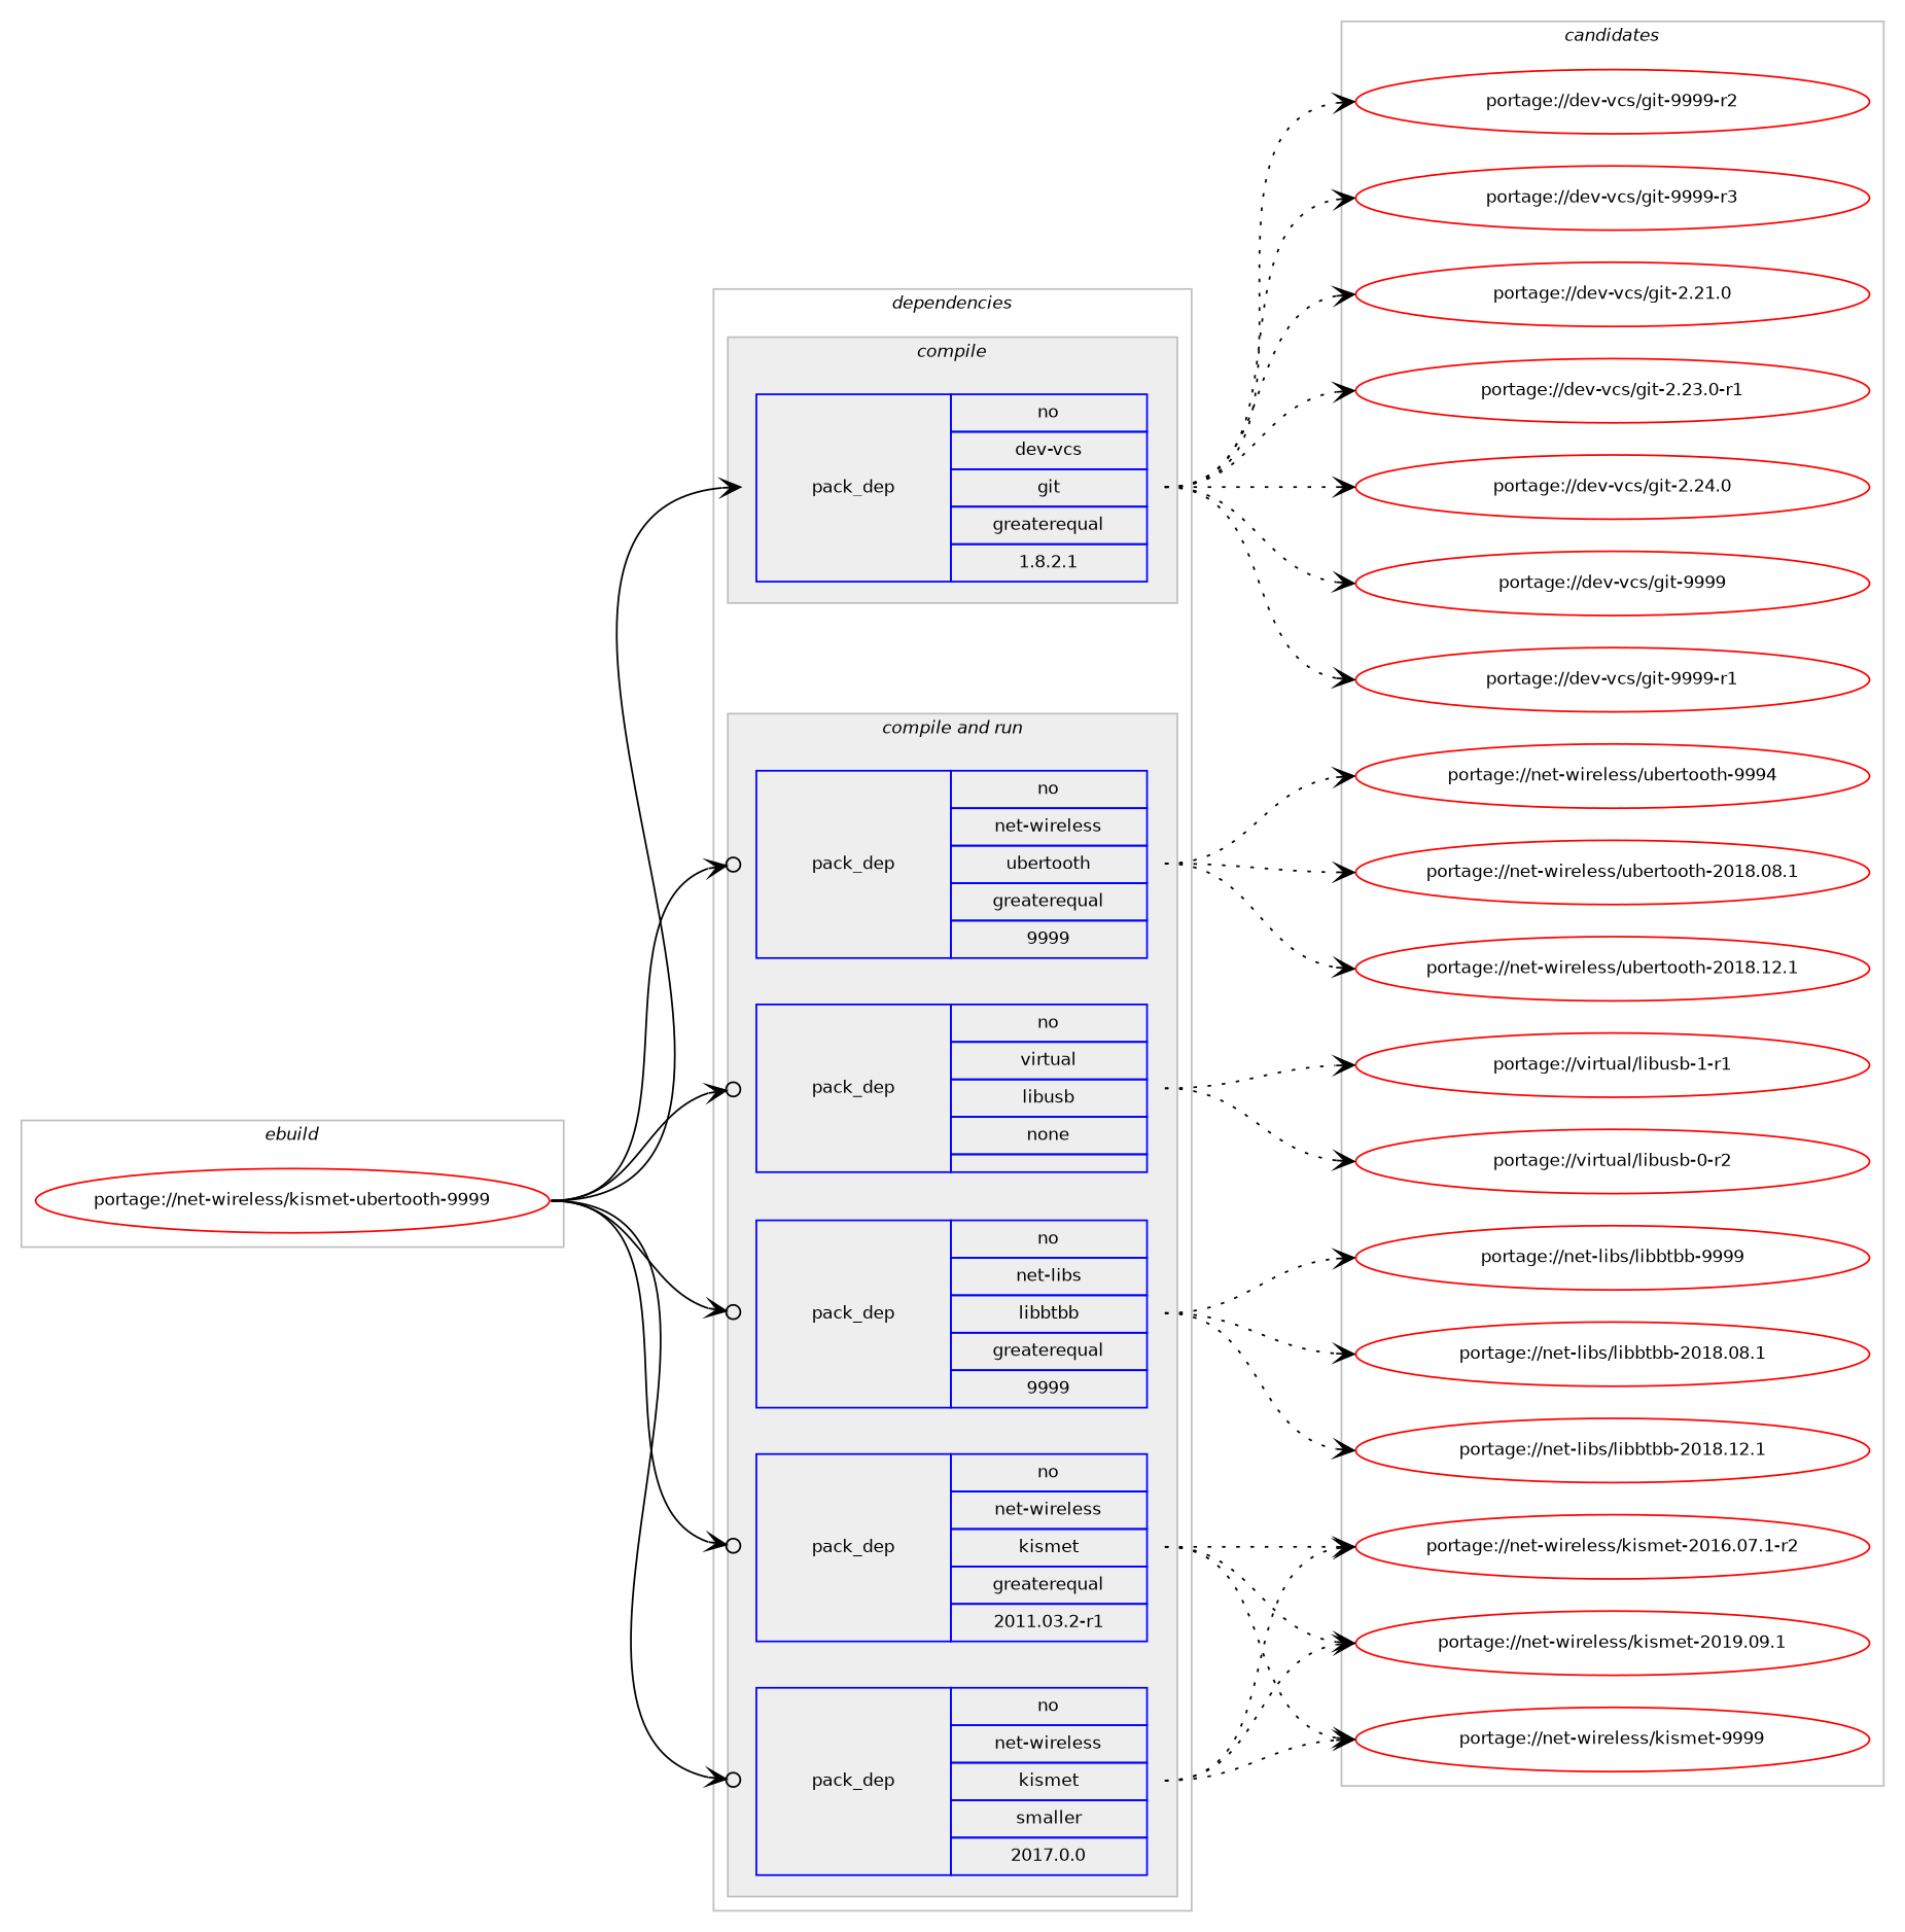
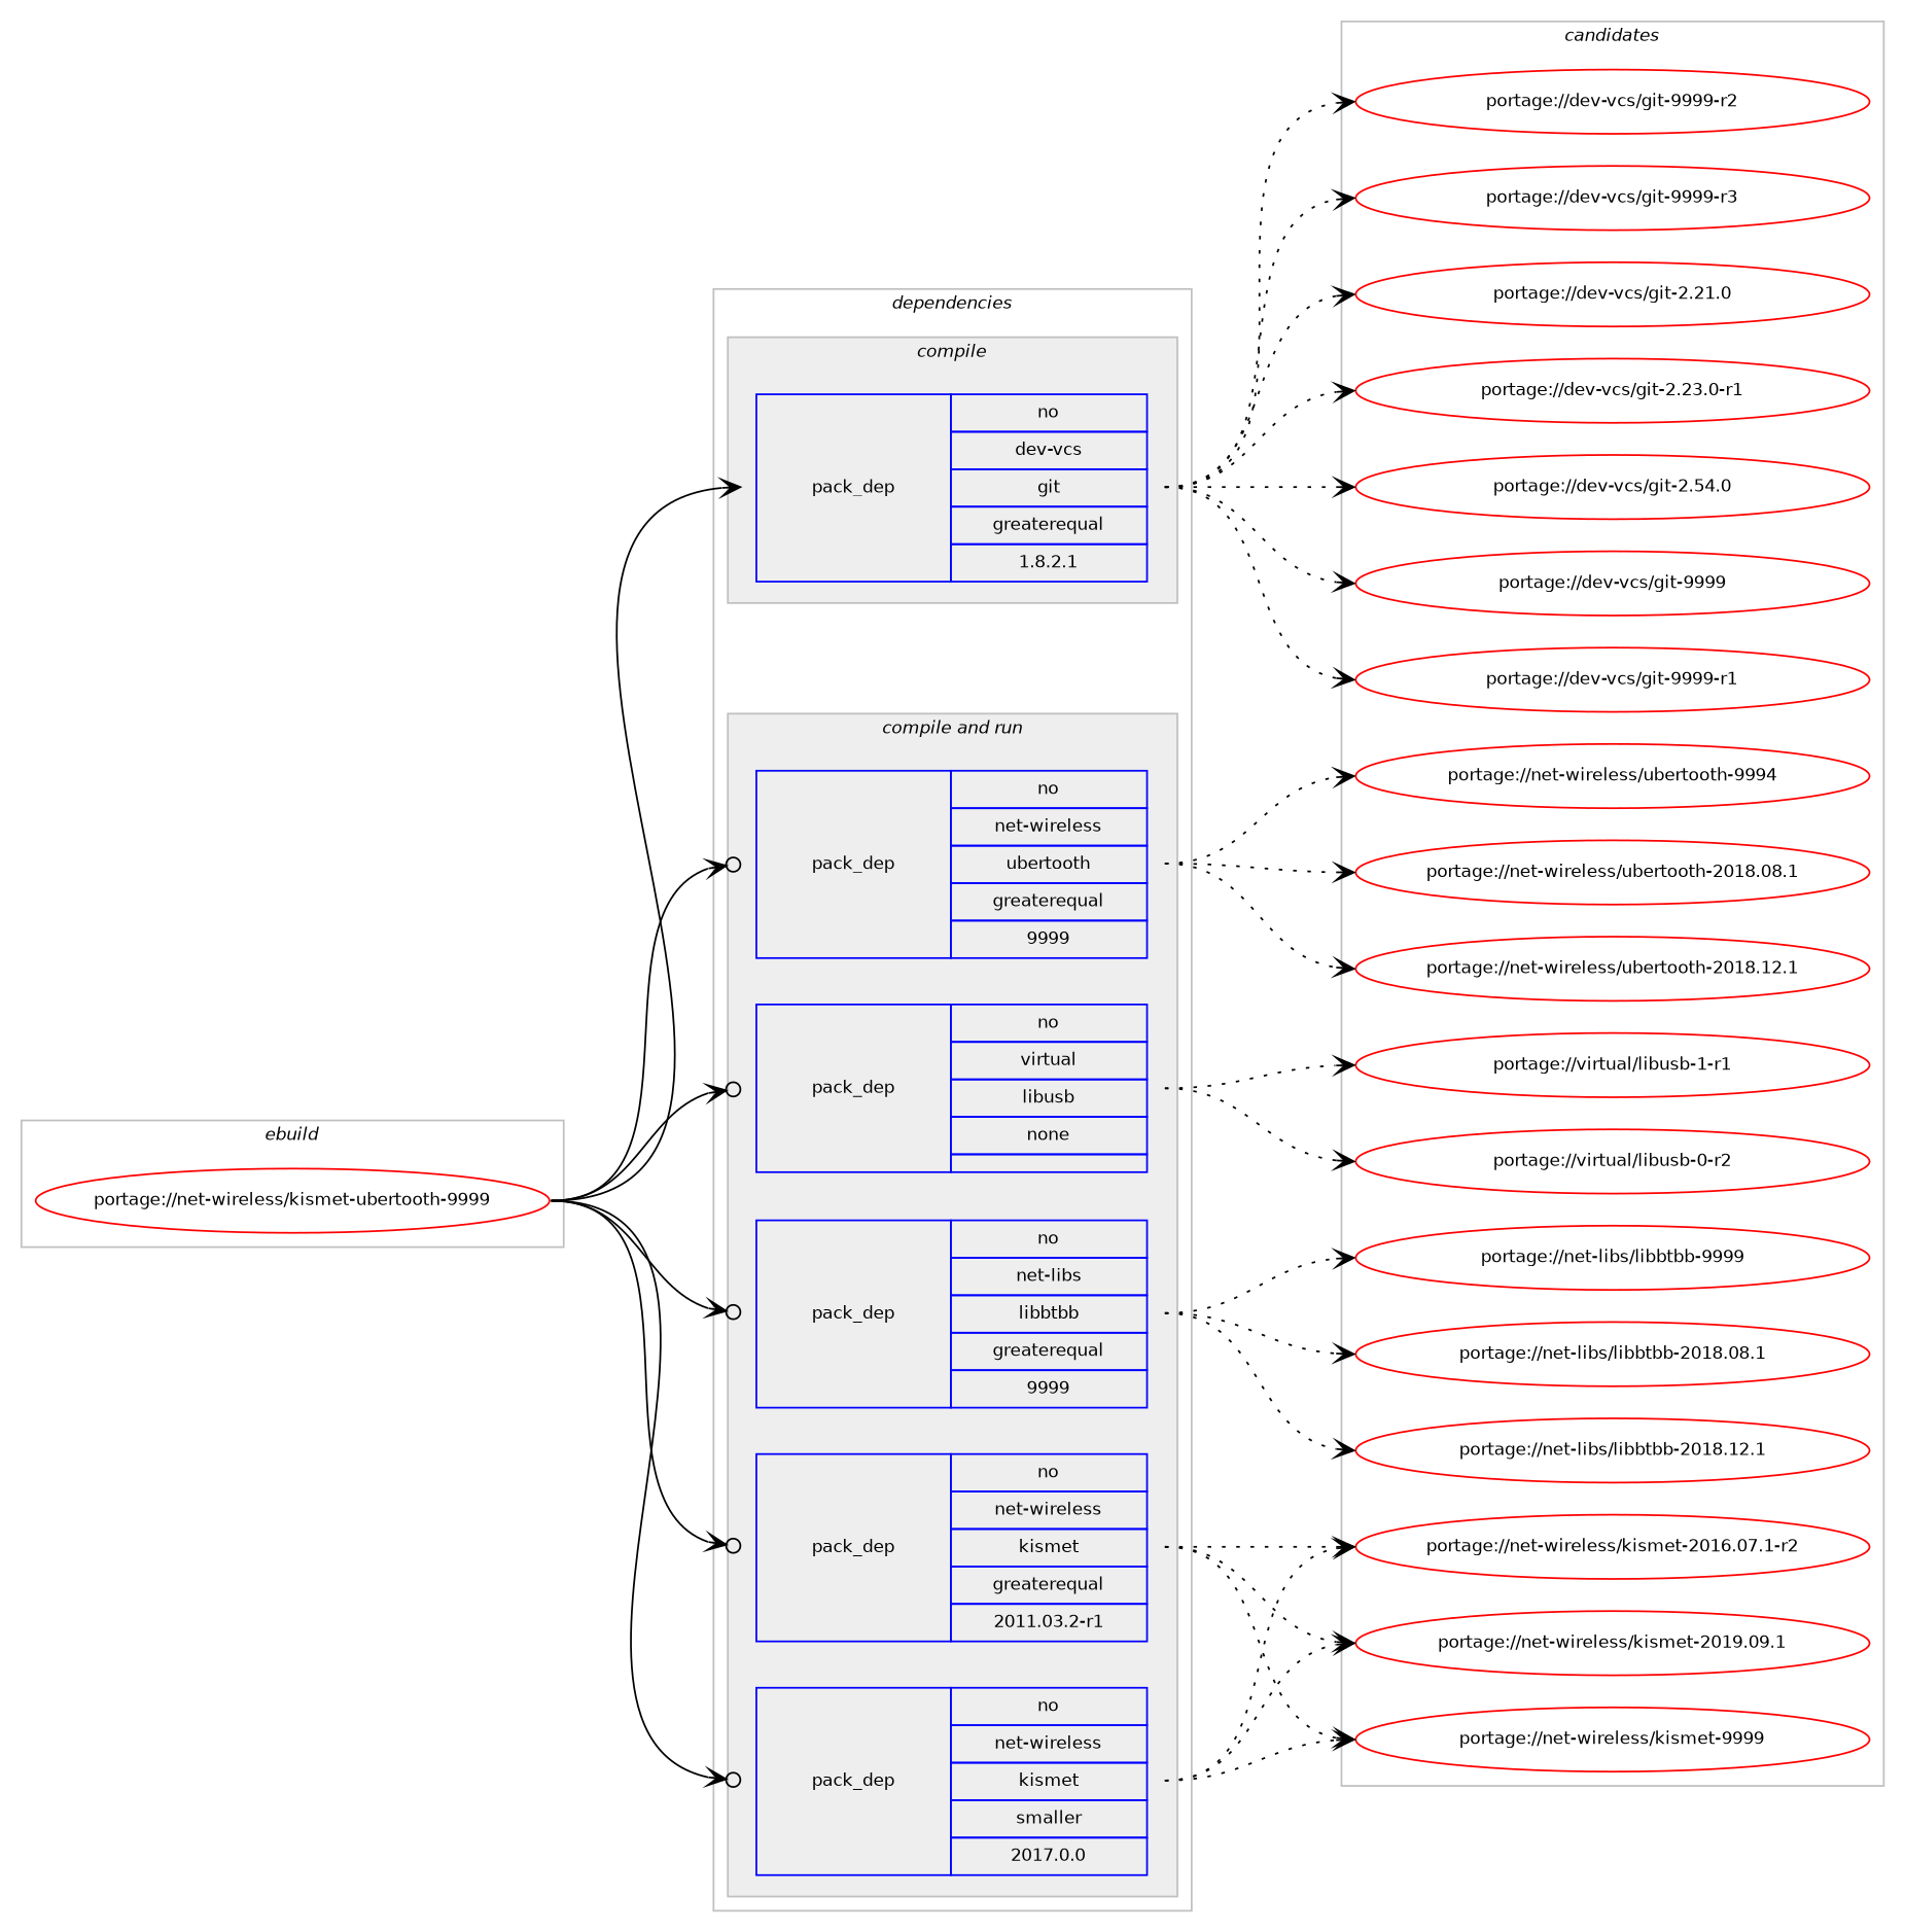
  digraph {
    compound=true
    concentrate=true
    fontname=Helvetica
    fontsize=10
    newrank=true
    rankdir=LR
    ranksep=1.5
    node [color=red fontname=Helvetica fontsize=10]
    edge [arrowhead=vee headport=w style=dotted tailport=e weight=100]
    n1 [label="portage://net-wireless/kismet-ubertooth-9999" width=4]
    n2 [color=blue label=<<TABLE BORDER="0" CELLBORDER="1" CELLSPACING="0" CELLPADDING="4" WIDTH="220"><TR><TD ROWSPAN="6" CELLPADDING="30">pack_dep</TD></TR><TR><TD WIDTH="110">no</TD></TR><TR><TD>dev-vcs</TD></TR><TR><TD>git</TD></TR><TR><TD>greaterequal</TD></TR><TR><TD>1.8.2.1</TD></TR></TABLE>> shape=none]
    n3 [color=blue label=<<TABLE BORDER="0" CELLBORDER="1" CELLSPACING="0" CELLPADDING="4" WIDTH="220"><TR><TD ROWSPAN="6" CELLPADDING="30">pack_dep</TD></TR><TR><TD WIDTH="110">no</TD></TR><TR><TD>net-libs</TD></TR><TR><TD>libbtbb</TD></TR><TR><TD>greaterequal</TD></TR><TR><TD>9999</TD></TR></TABLE>> shape=none]
    n4 [color=blue label=<<TABLE BORDER="0" CELLBORDER="1" CELLSPACING="0" CELLPADDING="4" WIDTH="220"><TR><TD ROWSPAN="6" CELLPADDING="30">pack_dep</TD></TR><TR><TD WIDTH="110">no</TD></TR><TR><TD>net-wireless</TD></TR><TR><TD>kismet</TD></TR><TR><TD>greaterequal</TD></TR><TR><TD>2011.03.2-r1</TD></TR></TABLE>> shape=none]
    n5 [color=blue label=<<TABLE BORDER="0" CELLBORDER="1" CELLSPACING="0" CELLPADDING="4" WIDTH="220"><TR><TD ROWSPAN="6" CELLPADDING="30">pack_dep</TD></TR><TR><TD WIDTH="110">no</TD></TR><TR><TD>net-wireless</TD></TR><TR><TD>kismet</TD></TR><TR><TD>smaller</TD></TR><TR><TD>2017.0.0</TD></TR></TABLE>> shape=none]
    n6 [color=blue label=<<TABLE BORDER="0" CELLBORDER="1" CELLSPACING="0" CELLPADDING="4" WIDTH="220"><TR><TD ROWSPAN="6" CELLPADDING="30">pack_dep</TD></TR><TR><TD WIDTH="110">no</TD></TR><TR><TD>net-wireless</TD></TR><TR><TD>ubertooth</TD></TR><TR><TD>greaterequal</TD></TR><TR><TD>9999</TD></TR></TABLE>> shape=none]
    n7 [color=blue label=<<TABLE BORDER="0" CELLBORDER="1" CELLSPACING="0" CELLPADDING="4" WIDTH="220"><TR><TD ROWSPAN="6" CELLPADDING="30">pack_dep</TD></TR><TR><TD WIDTH="110">no</TD></TR><TR><TD>virtual</TD></TR><TR><TD>libusb</TD></TR><TR><TD>none</TD></TR><TR><TD></TD></TR></TABLE>> shape=none]
    n8 [label="portage://dev-vcs/git-2.21.0" width=4]
    n9 [label="portage://dev-vcs/git-2.23.0-r1" width=4]
-   n10 [label="portage://dev-vcs/git-2.24.0" width=4]
+   n10 [label="portage://dev-vcs/git-2.54.0" width=4]
    n11 [label="portage://dev-vcs/git-9999" width=4]
    n12 [label="portage://dev-vcs/git-9999-r1" width=4]
    n13 [label="portage://dev-vcs/git-9999-r2" width=4]
    n14 [label="portage://dev-vcs/git-9999-r3" width=4]
    n15 [label="portage://net-libs/libbtbb-2018.08.1" width=4]
    n16 [label="portage://net-libs/libbtbb-2018.12.1" width=4]
    n17 [label="portage://net-libs/libbtbb-9999" width=4]
    n18 [label="portage://net-wireless/kismet-2016.07.1-r2" width=4]
    n19 [label="portage://net-wireless/kismet-2019.09.1" width=4]
    n20 [label="portage://net-wireless/kismet-9999" width=4]
    n21 [label="portage://net-wireless/ubertooth-2018.08.1" width=4]
    n22 [label="portage://net-wireless/ubertooth-2018.12.1" width=4]
    n23 [label="portage://net-wireless/ubertooth-9994" width=4]
    n24 [label="portage://virtual/libusb-0-r2" width=4]
    n25 [label="portage://virtual/libusb-1-r1" width=4]
    subgraph cluster_1 {
      color=gray
      label=<<i>ebuild</i>>
      rank=same
      n1
    }
    subgraph cluster_2 {
      color=gray
      label=<<i>dependencies</i>>
      subgraph cluster_3 {
        color=gray
        fillcolor="#eeeeee"
        label=<<i>compile</i>>
        style=filled
        subgraph sub_4 {
          color=gray
          fillcolor="#eeeeee"
          label=<<i>compile</i>>
          style=filled
          n2
        }
      }
      subgraph cluster_5 {
        color=gray
        fillcolor="#eeeeee"
        label=<<i>compile and run</i>>
        style=filled
        subgraph sub_6 {
          color=gray
          fillcolor="#eeeeee"
          label=<<i>compile and run</i>>
          style=filled
          n3
        }
        subgraph sub_7 {
          color=gray
          fillcolor="#eeeeee"
          label=<<i>compile and run</i>>
          style=filled
          n4
        }
        subgraph sub_8 {
          color=gray
          fillcolor="#eeeeee"
          label=<<i>compile and run</i>>
          style=filled
          n5
        }
        subgraph sub_9 {
          color=gray
          fillcolor="#eeeeee"
          label=<<i>compile and run</i>>
          style=filled
          n6
        }
        subgraph sub_10 {
          color=gray
          fillcolor="#eeeeee"
          label=<<i>compile and run</i>>
          style=filled
          n7
        }
      }
      subgraph cluster_11 {
        color=gray
        fillcolor="#eeeeee"
        label=<<i>run</i>>
        style=filled
      }
    }
    subgraph cluster_12 {
      color=gray
      label=<<i>candidates</i>>
      rank=same
      subgraph sub_13 {
        color=black
        label=<<i>candidates</i>>
        nodesep=1
        rank=same
        n8
        n9
        n10
        n11
        n12
        n13
        n14
      }
      subgraph sub_14 {
        color=black
        label=<<i>candidates</i>>
        nodesep=1
        rank=same
        n15
        n16
        n17
      }
      subgraph sub_15 {
        color=black
        label=<<i>candidates</i>>
        nodesep=1
        rank=same
        n18
        n19
        n20
      }
      subgraph sub_16 {
        color=black
        label=<<i>candidates</i>>
        nodesep=1
        rank=same
        n18
        n19
        n20
      }
      subgraph sub_17 {
        color=black
        label=<<i>candidates</i>>
        nodesep=1
        rank=same
        n21
        n22
        n23
      }
      subgraph sub_18 {
        color=black
        label=<<i>candidates</i>>
        nodesep=1
        rank=same
        n24
        n25
      }
    }
    n1 -> n2 [style=solid weight=20]
    n1 -> n3 [arrowhead=odotvee style=solid weight=20]
    n1 -> n4 [arrowhead=odotvee style=solid weight=20]
    n1 -> n5 [arrowhead=odotvee style=solid weight=20]
    n1 -> n6 [arrowhead=odotvee style=solid weight=20]
    n1 -> n7 [arrowhead=odotvee style=solid weight=20]
    n2 -> n8
    n2 -> n9
    n2 -> n10
    n2 -> n11
    n2 -> n12
    n2 -> n13
    n2 -> n14
    n3 -> n15
    n3 -> n16
    n3 -> n17
    n4 -> n18
    n4 -> n19
    n4 -> n20
    n5 -> n18
    n5 -> n19
    n5 -> n20
    n6 -> n21
    n6 -> n22
    n6 -> n23
    n7 -> n24
    n7 -> n25
  }
